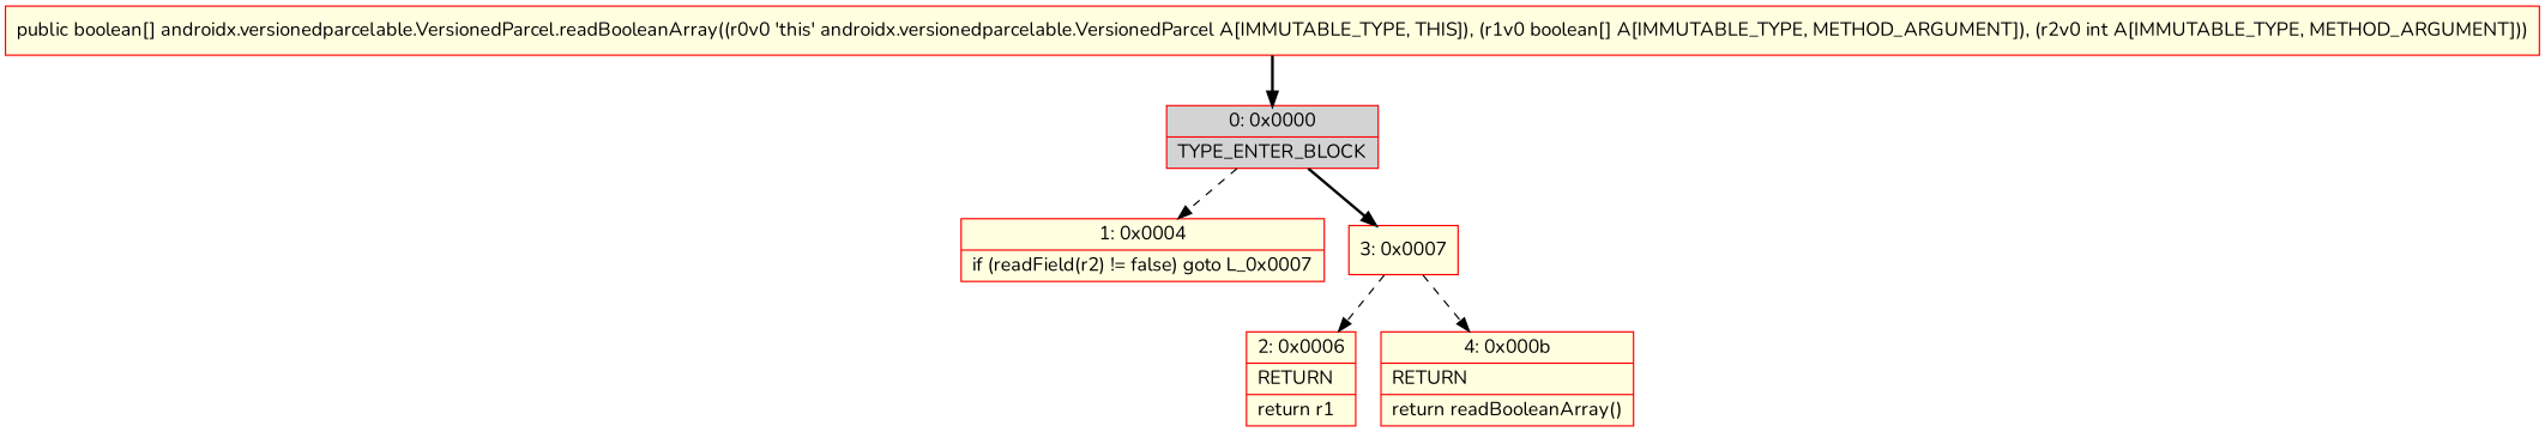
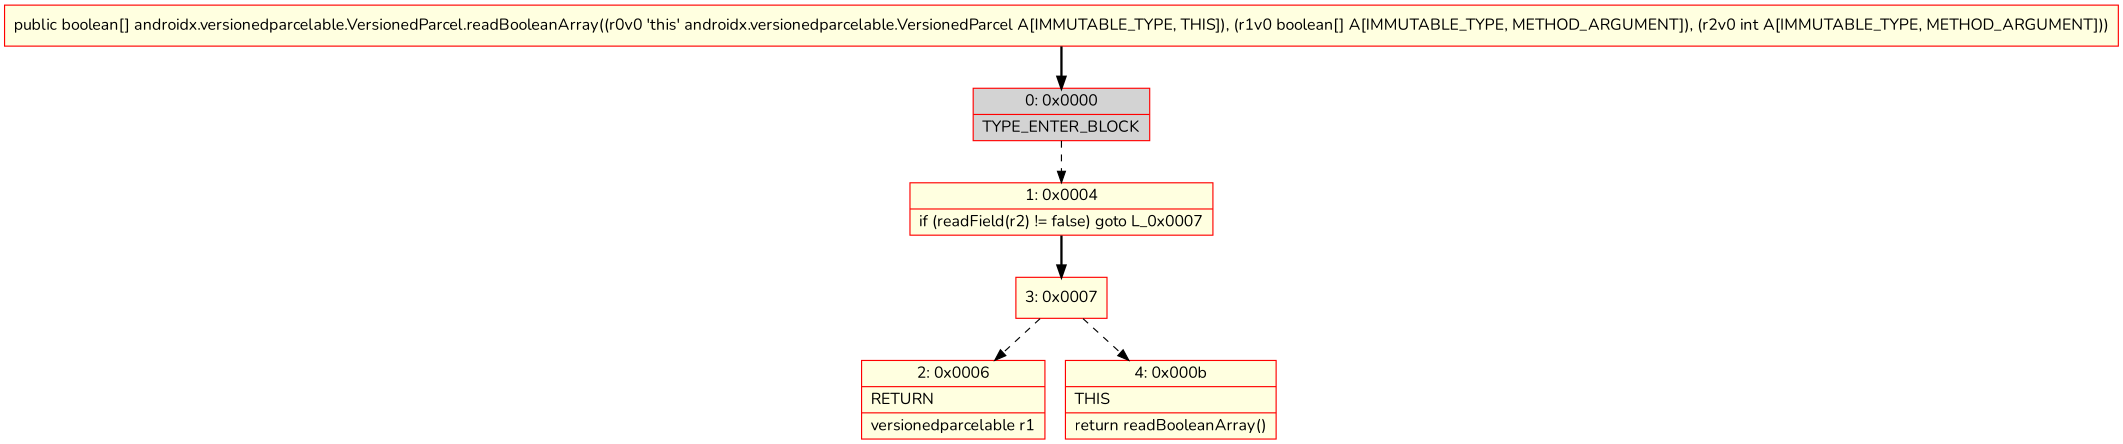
  digraph {
    fontname=Nunito
    node [color=red fillcolor=lightyellow fontname=Nunito shape=record style=filled]
    edge [fontname=Nunito style=dashed]
    n1 [fillcolor=lightgrey label="{0\:\ 0x0000|TYPE_ENTER_BLOCK\l}"]
    n2 [label="{1\:\ 0x0004|if (readField(r2) != false) goto L_0x0007\l}"]
    n3 [label="{3\:\ 0x0007}"]
-   n4 [label="{2\:\ 0x0006|RETURN\l|return r1\l}"]
-   n5 [label="{4\:\ 0x000b|RETURN\l|return readBooleanArray()\l}"]
+   n4 [label="{2\:\ 0x0006|RETURN\l|versionedparcelable r1\l}"]
+   n5 [label="{4\:\ 0x000b|THIS\l|return readBooleanArray()\l}"]
    n6 [label="{public boolean[] androidx.versionedparcelable.VersionedParcel.readBooleanArray((r0v0 'this' androidx.versionedparcelable.VersionedParcel A[IMMUTABLE_TYPE, THIS]), (r1v0 boolean[] A[IMMUTABLE_TYPE, METHOD_ARGUMENT]), (r2v0 int A[IMMUTABLE_TYPE, METHOD_ARGUMENT])) }"]
    n1 -> n2
-   n1 -> n3 [style=bold]
+   n2 -> n3 [style=bold]
    n3 -> n4
    n3 -> n5
    n6 -> n1 [style=bold]
  }
